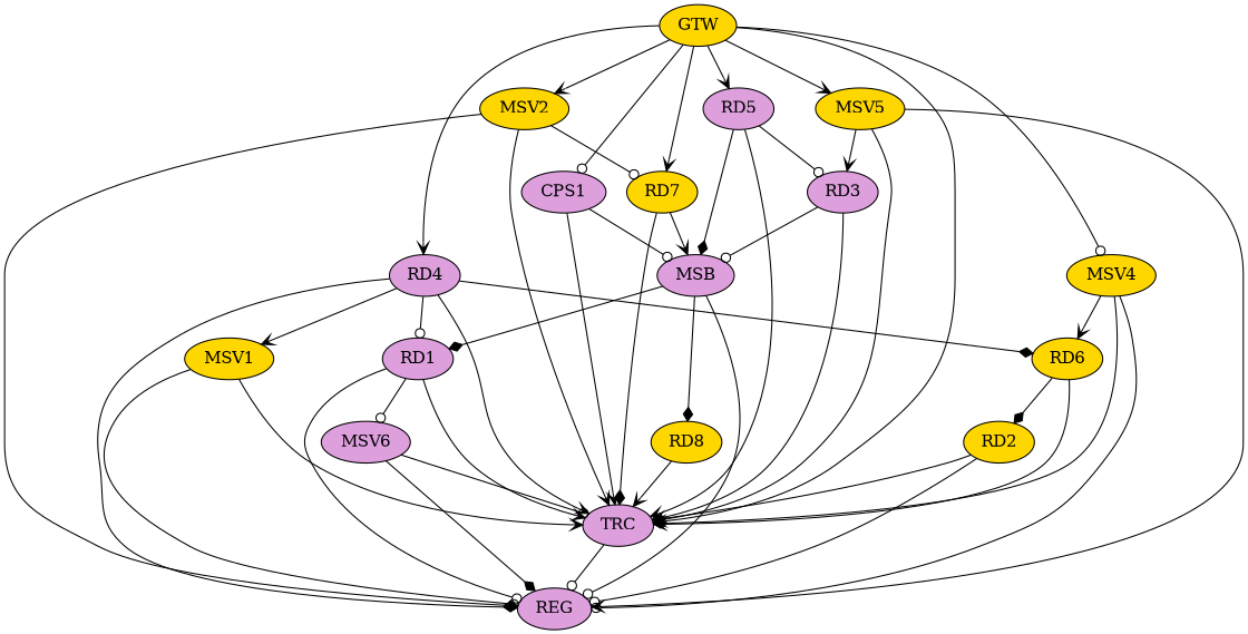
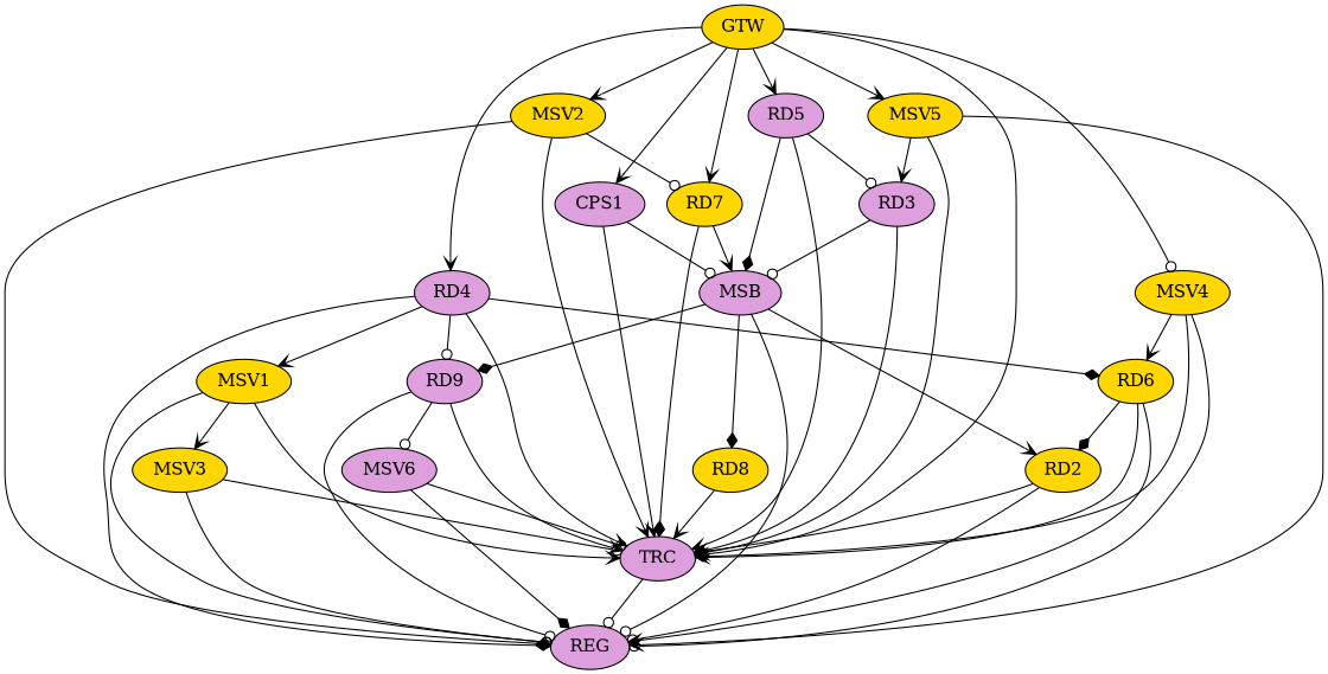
  strict digraph {
    node [fillcolor=gold style=filled]
    edge [arrowhead=vee]
-   n1 [fillcolor=plum label=RD1]
+   n1 [fillcolor=plum label=RD9]
    n2 [fillcolor=plum label=REG]
    n3 [fillcolor=plum label=TRC]
    n4 [fillcolor=plum label=MSV6]
    n5 [label=RD2]
    n6 [fillcolor=plum label=RD3]
    n7 [fillcolor=plum label=MSB]
    n8 [label=RD8]
    n9 [fillcolor=plum label=RD4]
    n10 [label=RD6]
    n11 [label=MSV1]
+   n12 [label=MSV3]
    n13 [fillcolor=plum label=RD5]
    n14 [label=RD7]
    n15 [fillcolor=plum label=CPS1]
    n16 [label=GTW]
    n17 [label=MSV2]
    n18 [label=MSV4]
    n19 [label=MSV5]
    n1 -> n2 [arrowhead=odot]
    n1 -> n3
    n1 -> n4 [arrowhead=odot]
    n3 -> n2 [arrowhead=odot]
    n4 -> n2 [arrowhead=diamond]
    n4 -> n3 [arrowhead=odot]
    n5 -> n2 [arrowhead=odot]
    n5 -> n3 [arrowhead=diamond]
    n6 -> n3
    n6 -> n7 [arrowhead=odot]
    n7 -> n1 [arrowhead=diamond]
    n7 -> n2 [arrowhead=odot]
+   n7 -> n5
    n7 -> n8 [arrowhead=diamond]
    n8 -> n3
    n9 -> n1 [arrowhead=odot]
    n9 -> n2 [arrowhead=diamond]
    n9 -> n3
    n9 -> n10 [arrowhead=diamond]
    n9 -> n11
+   n10 -> n2
    n10 -> n3
    n10 -> n5 [arrowhead=diamond]
    n11 -> n2 [arrowhead=odot]
    n11 -> n3
+   n11 -> n12
+   n12 -> n2 [arrowhead=odot]
+   n12 -> n3 [arrowhead=odot]
    n13 -> n3
    n13 -> n6 [arrowhead=odot]
    n13 -> n7 [arrowhead=diamond]
    n14 -> n3 [arrowhead=diamond]
    n14 -> n7
    n15 -> n3
    n15 -> n7 [arrowhead=odot]
    n16 -> n3
    n16 -> n9
    n16 -> n13
    n16 -> n14
-   n16 -> n15 [arrowhead=odot]
+   n16 -> n15
    n16 -> n17
    n16 -> n18 [arrowhead=odot]
    n16 -> n19
    n17 -> n2 [arrowhead=diamond]
    n17 -> n3
    n17 -> n14 [arrowhead=odot]
    n18 -> n2 [arrowhead=odot]
    n18 -> n3 [arrowhead=diamond]
    n18 -> n10
    n19 -> n2
    n19 -> n3 [arrowhead=odot]
    n19 -> n6
  }
